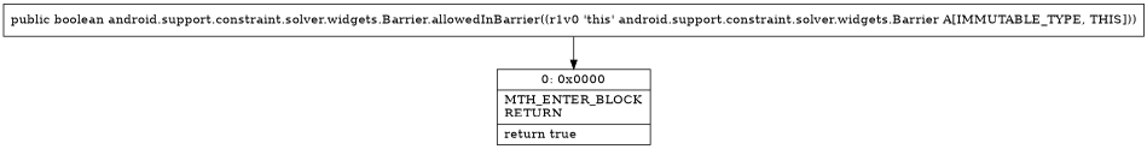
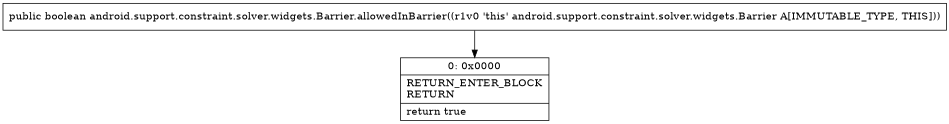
  digraph {
    node [shape=record]
-   n1 [label="{0\:\ 0x0000|MTH_ENTER_BLOCK\lRETURN\l|return true\l}"]
+   n1 [label="{0\:\ 0x0000|RETURN_ENTER_BLOCK\lRETURN\l|return true\l}"]
    n2 [label="{public boolean android.support.constraint.solver.widgets.Barrier.allowedInBarrier((r1v0 'this' android.support.constraint.solver.widgets.Barrier A[IMMUTABLE_TYPE, THIS])) }"]
    n2 -> n1
  }
